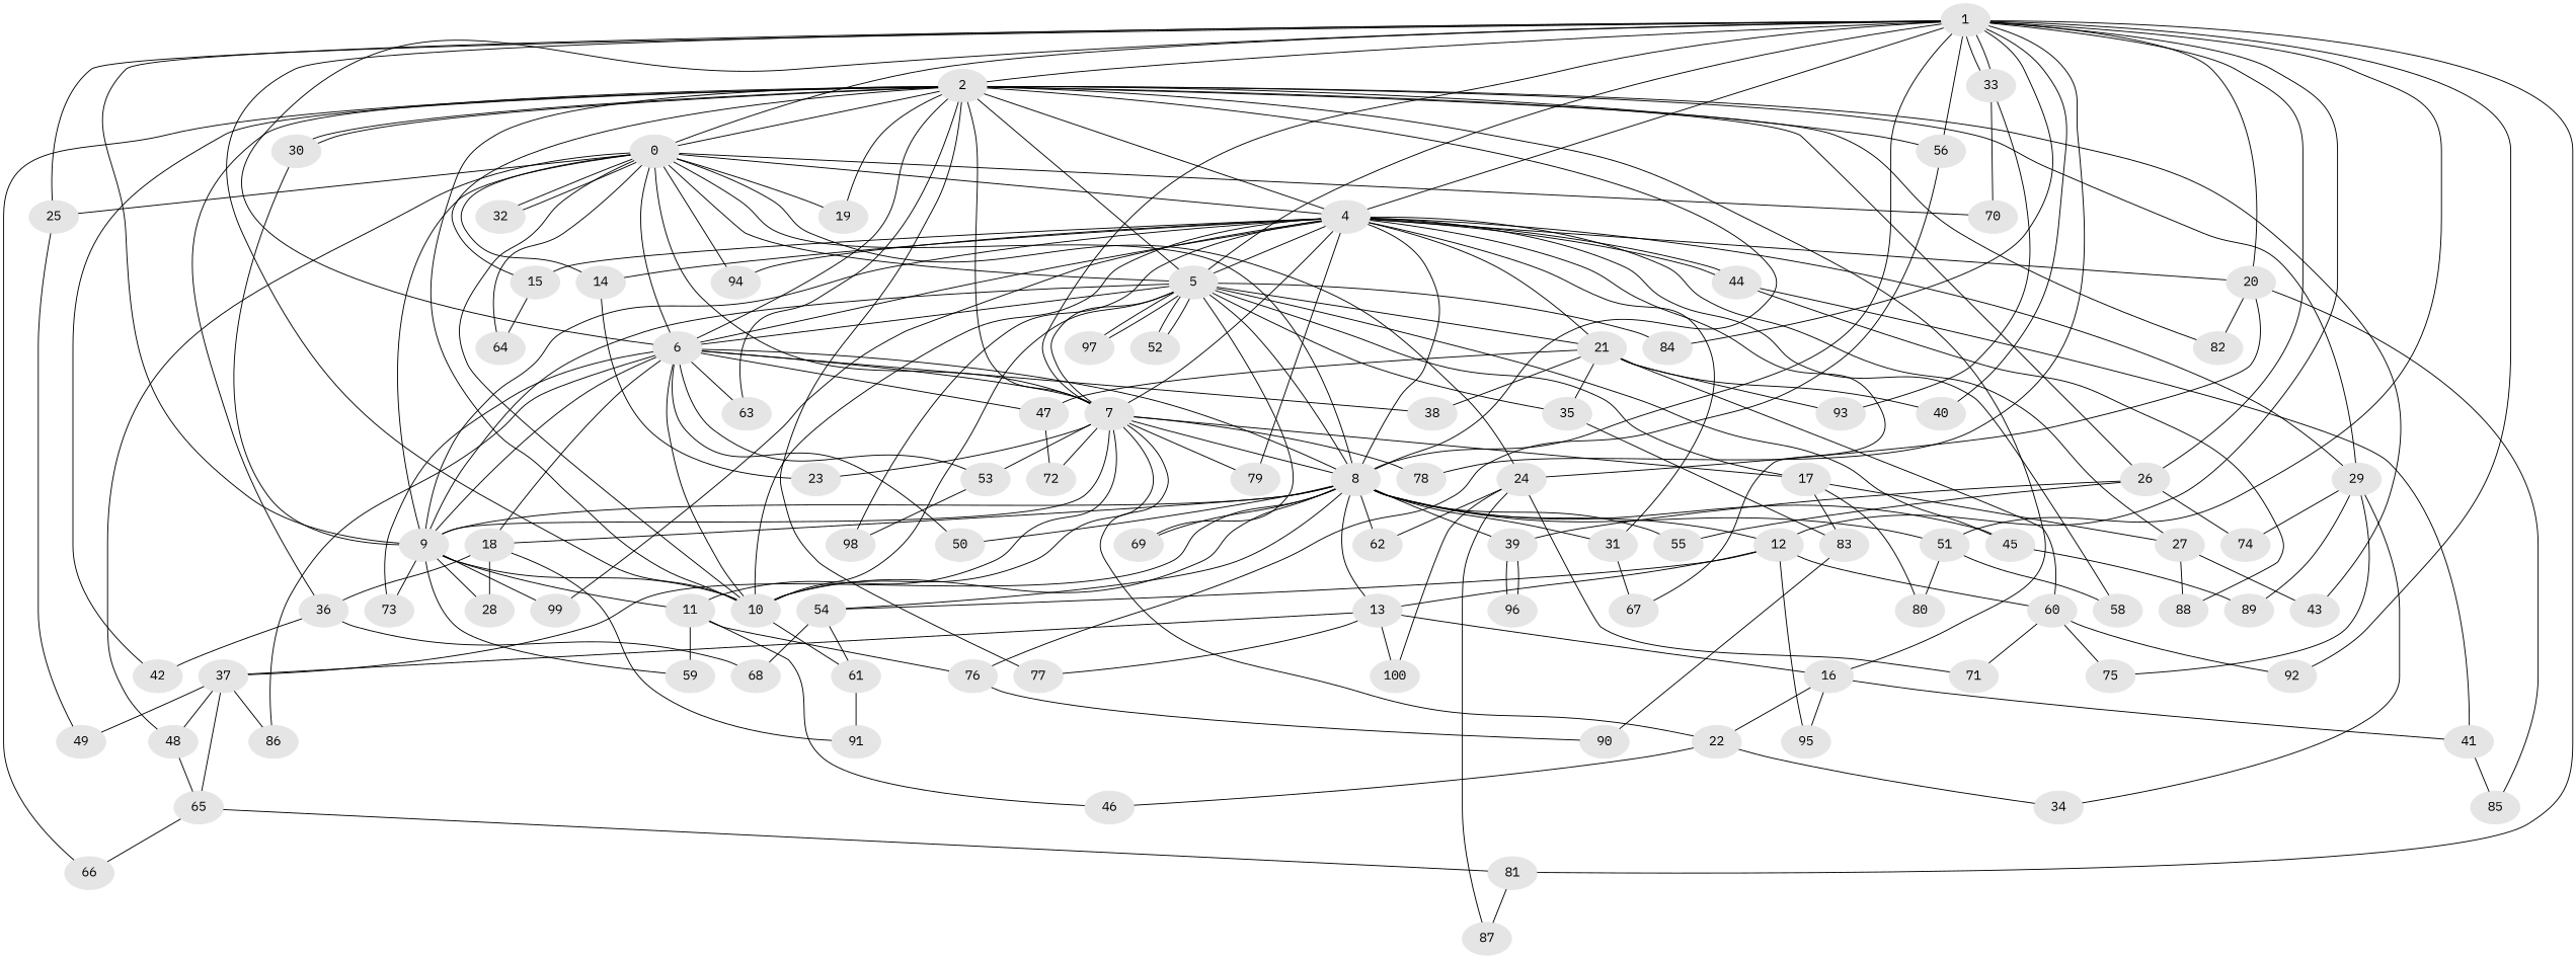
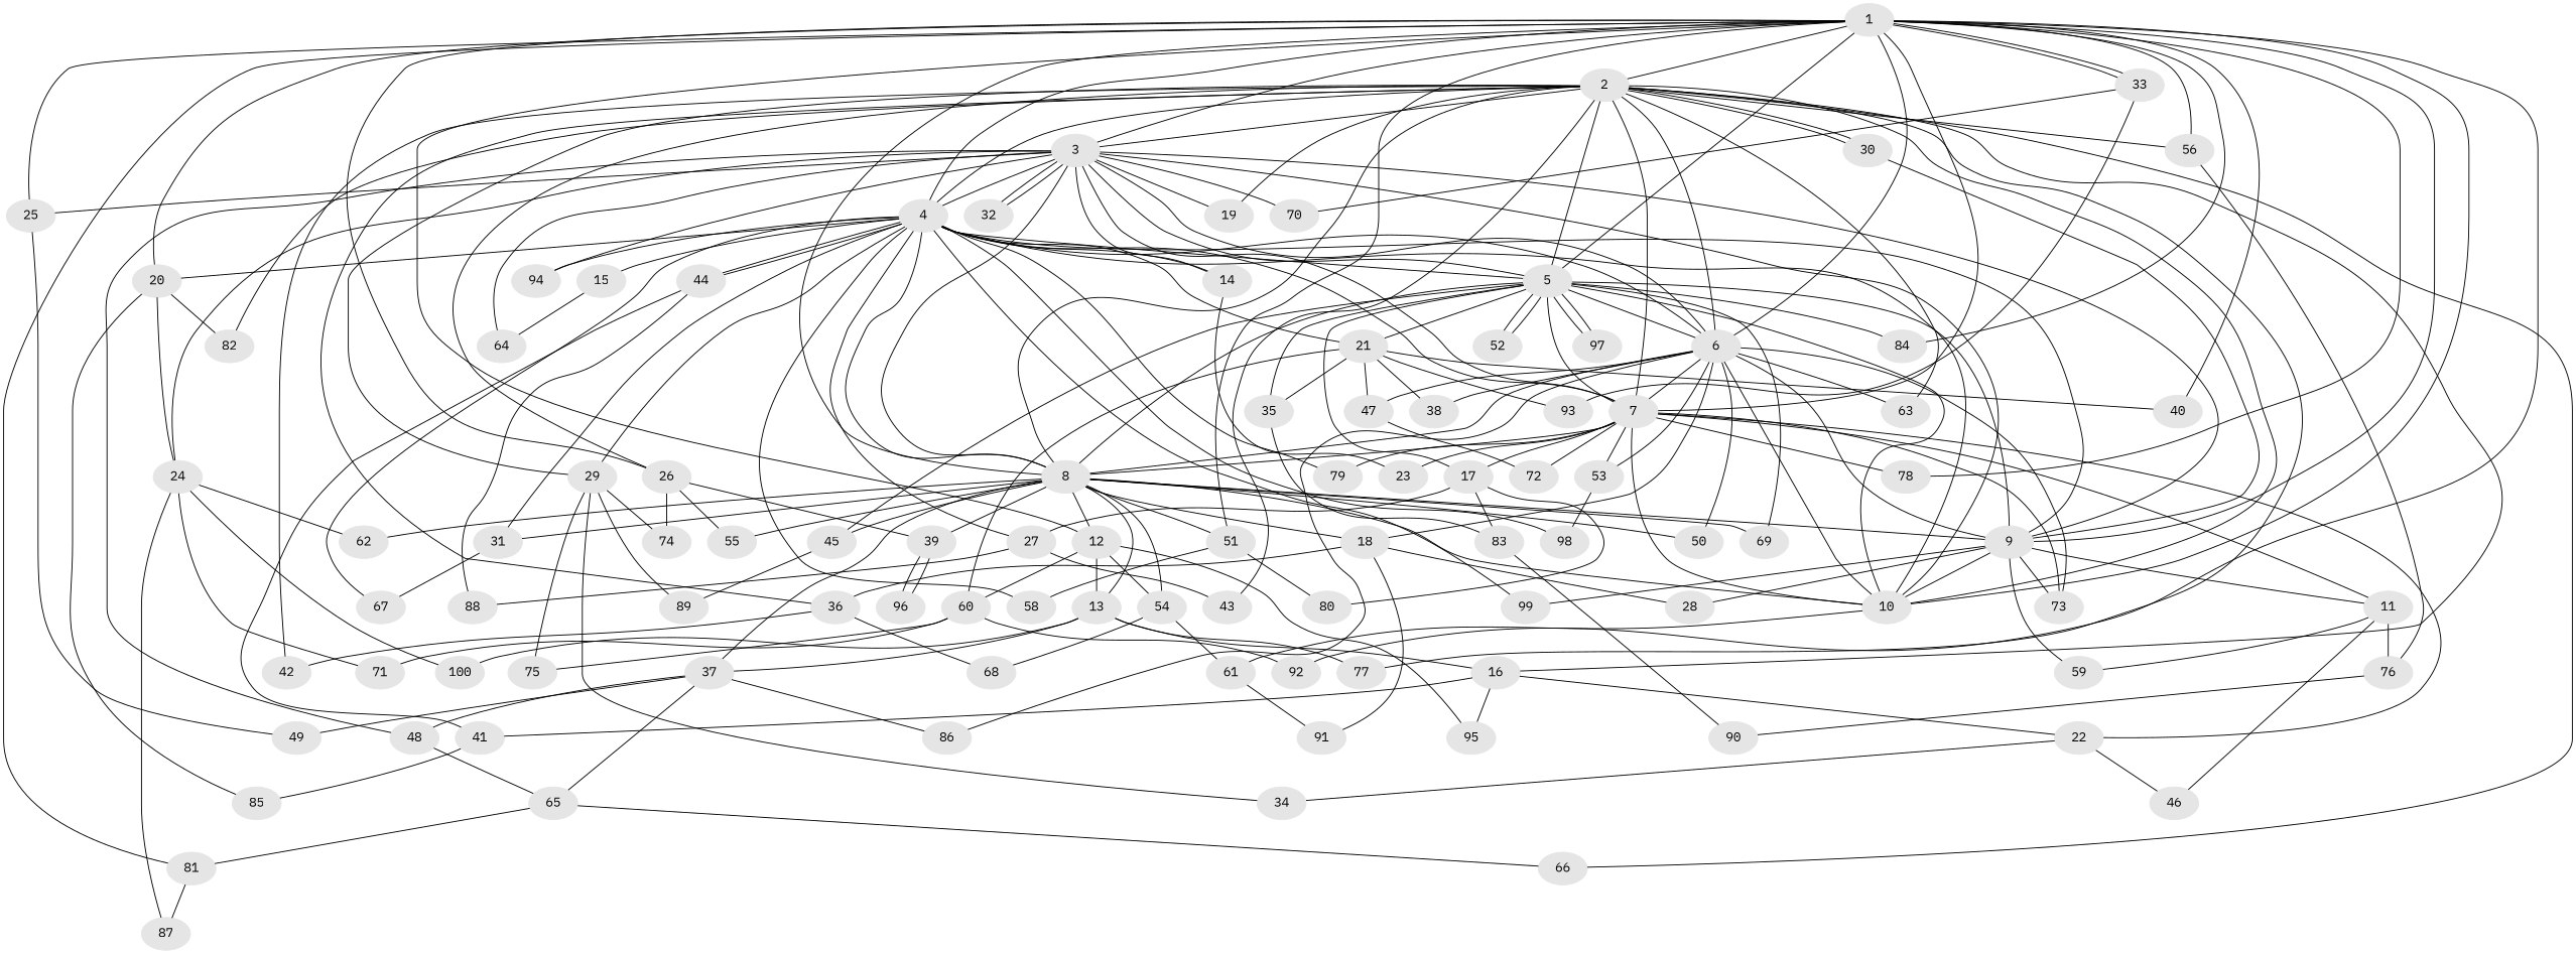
  graph {
    fontname="IBM Plex Mono"
    node [color=gray90 fontname="IBM Plex Mono" style=filled]
    edge [fontname="IBM Plex Mono"]
    1
    2
-   3 [label=0]
+   3
    4
    5
    6
    7
    8
    9
    10
    12
    20
    25
    26
    33
    40
    51
    56
    78
    81
    84
    92
    15
    16
    19
    29
    30
    36
    42
    43
    63
    66
    77
    82
    14
    24
    32
    48
    64
    70
    94
    21
    27
    31
    44
    58
    67
    79
    98
    99
    17
    35
    45
    52
    69
    97
    18
    38
    47
    50
    53
    73
    86
    11
    22
    23
    72
    13
    37
    39
    54
    55
    62
    28
    59
    61
    60
    95
    85
    49
    74
    93
    80
    76
    87
    41
    34
    75
    89
    68
    100
    71
    65
    88
    83
    91
    46
    96
    90
    1 -- 2
    1 -- 3
    1 -- 4
    1 -- 5
    1 -- 6
    1 -- 7
    1 -- 8
    1 -- 9
    1 -- 10
    1 -- 12
    1 -- 20
    1 -- 25
    1 -- 26
    1 -- 33
    1 -- 33
    1 -- 40
    1 -- 51
    1 -- 56
    1 -- 78
    1 -- 81
    1 -- 84
    1 -- 92
    2 -- 3
    2 -- 4
    2 -- 5
    2 -- 6
    2 -- 7
    2 -- 8
    2 -- 10
    2 -- 26
    2 -- 56
-   2 -- 15
    2 -- 16
    2 -- 19
    2 -- 29
    2 -- 30
    2 -- 30
    2 -- 36
    2 -- 42
    2 -- 43
    2 -- 63
    2 -- 66
    2 -- 77
    2 -- 82
    3 -- 4
    3 -- 5
    3 -- 6
    3 -- 7
    3 -- 8
    3 -- 9
    3 -- 10
    3 -- 25
    3 -- 19
    3 -- 14
    3 -- 24
    3 -- 32
    3 -- 32
    3 -- 48
    3 -- 64
    3 -- 70
    3 -- 94
    4 -- 5
    4 -- 6
    4 -- 7
    4 -- 8
    4 -- 9
    4 -- 10
    4 -- 20
    4 -- 15
    4 -- 29
    4 -- 14
    4 -- 94
    4 -- 21
    4 -- 27
    4 -- 31
    4 -- 44
    4 -- 44
    4 -- 58
    4 -- 67
    4 -- 79
    4 -- 98
    4 -- 99
    5 -- 6
    5 -- 7
    5 -- 8
    5 -- 9
    5 -- 10
    5 -- 84
    5 -- 21
    5 -- 17
    5 -- 35
    5 -- 45
    5 -- 52
    5 -- 52
    5 -- 69
    5 -- 97
    5 -- 97
    6 -- 7
    6 -- 8
    6 -- 9
    6 -- 10
    6 -- 63
    6 -- 18
    6 -- 38
    6 -- 47
    6 -- 50
    6 -- 53
    6 -- 73
    6 -- 86
    7 -- 8
-   7 -- 9
+   7 -- 73
    7 -- 10
    7 -- 78
    7 -- 79
    7 -- 17
    7 -- 53
    7 -- 11
    7 -- 22
    7 -- 23
    7 -- 72
    8 -- 9
    8 -- 10
    8 -- 12
    8 -- 51
    8 -- 31
    8 -- 45
    8 -- 69
    8 -- 18
    8 -- 50
    8 -- 13
    8 -- 37
    8 -- 39
    8 -- 54
    8 -- 55
    8 -- 62
    9 -- 10
    9 -- 99
    9 -- 73
    9 -- 11
    9 -- 28
    9 -- 59
    10 -- 61
    12 -- 13
    12 -- 54
    12 -- 60
    12 -- 95
    20 -- 82
    20 -- 24
    20 -- 85
    25 -- 49
    26 -- 39
    26 -- 55
    26 -- 74
    33 -- 70
    33 -- 93
    51 -- 58
    51 -- 80
    56 -- 76
    81 -- 87
    15 -- 64
    16 -- 22
    16 -- 95
    16 -- 41
    29 -- 74
    29 -- 34
    29 -- 75
    29 -- 89
    30 -- 9
    36 -- 42
    36 -- 68
    14 -- 23
    24 -- 62
    24 -- 87
    24 -- 100
    24 -- 71
    48 -- 65
    21 -- 40
    21 -- 35
    21 -- 38
    21 -- 47
    21 -- 60
    21 -- 93
    27 -- 43
    27 -- 88
    31 -- 67
    44 -- 41
    44 -- 88
    17 -- 27
    17 -- 80
    17 -- 83
    35 -- 83
    45 -- 89
    18 -- 36
    18 -- 28
    18 -- 91
    47 -- 72
    53 -- 98
    11 -- 59
    11 -- 76
    11 -- 46
    22 -- 34
    22 -- 46
    13 -- 16
    13 -- 77
    13 -- 37
    13 -- 100
    37 -- 48
    37 -- 86
    37 -- 49
    37 -- 65
    39 -- 96
    39 -- 96
    54 -- 61
    54 -- 68
    61 -- 91
    60 -- 92
    60 -- 75
    60 -- 71
    76 -- 90
    41 -- 85
    65 -- 81
    65 -- 66
    83 -- 90
  }
